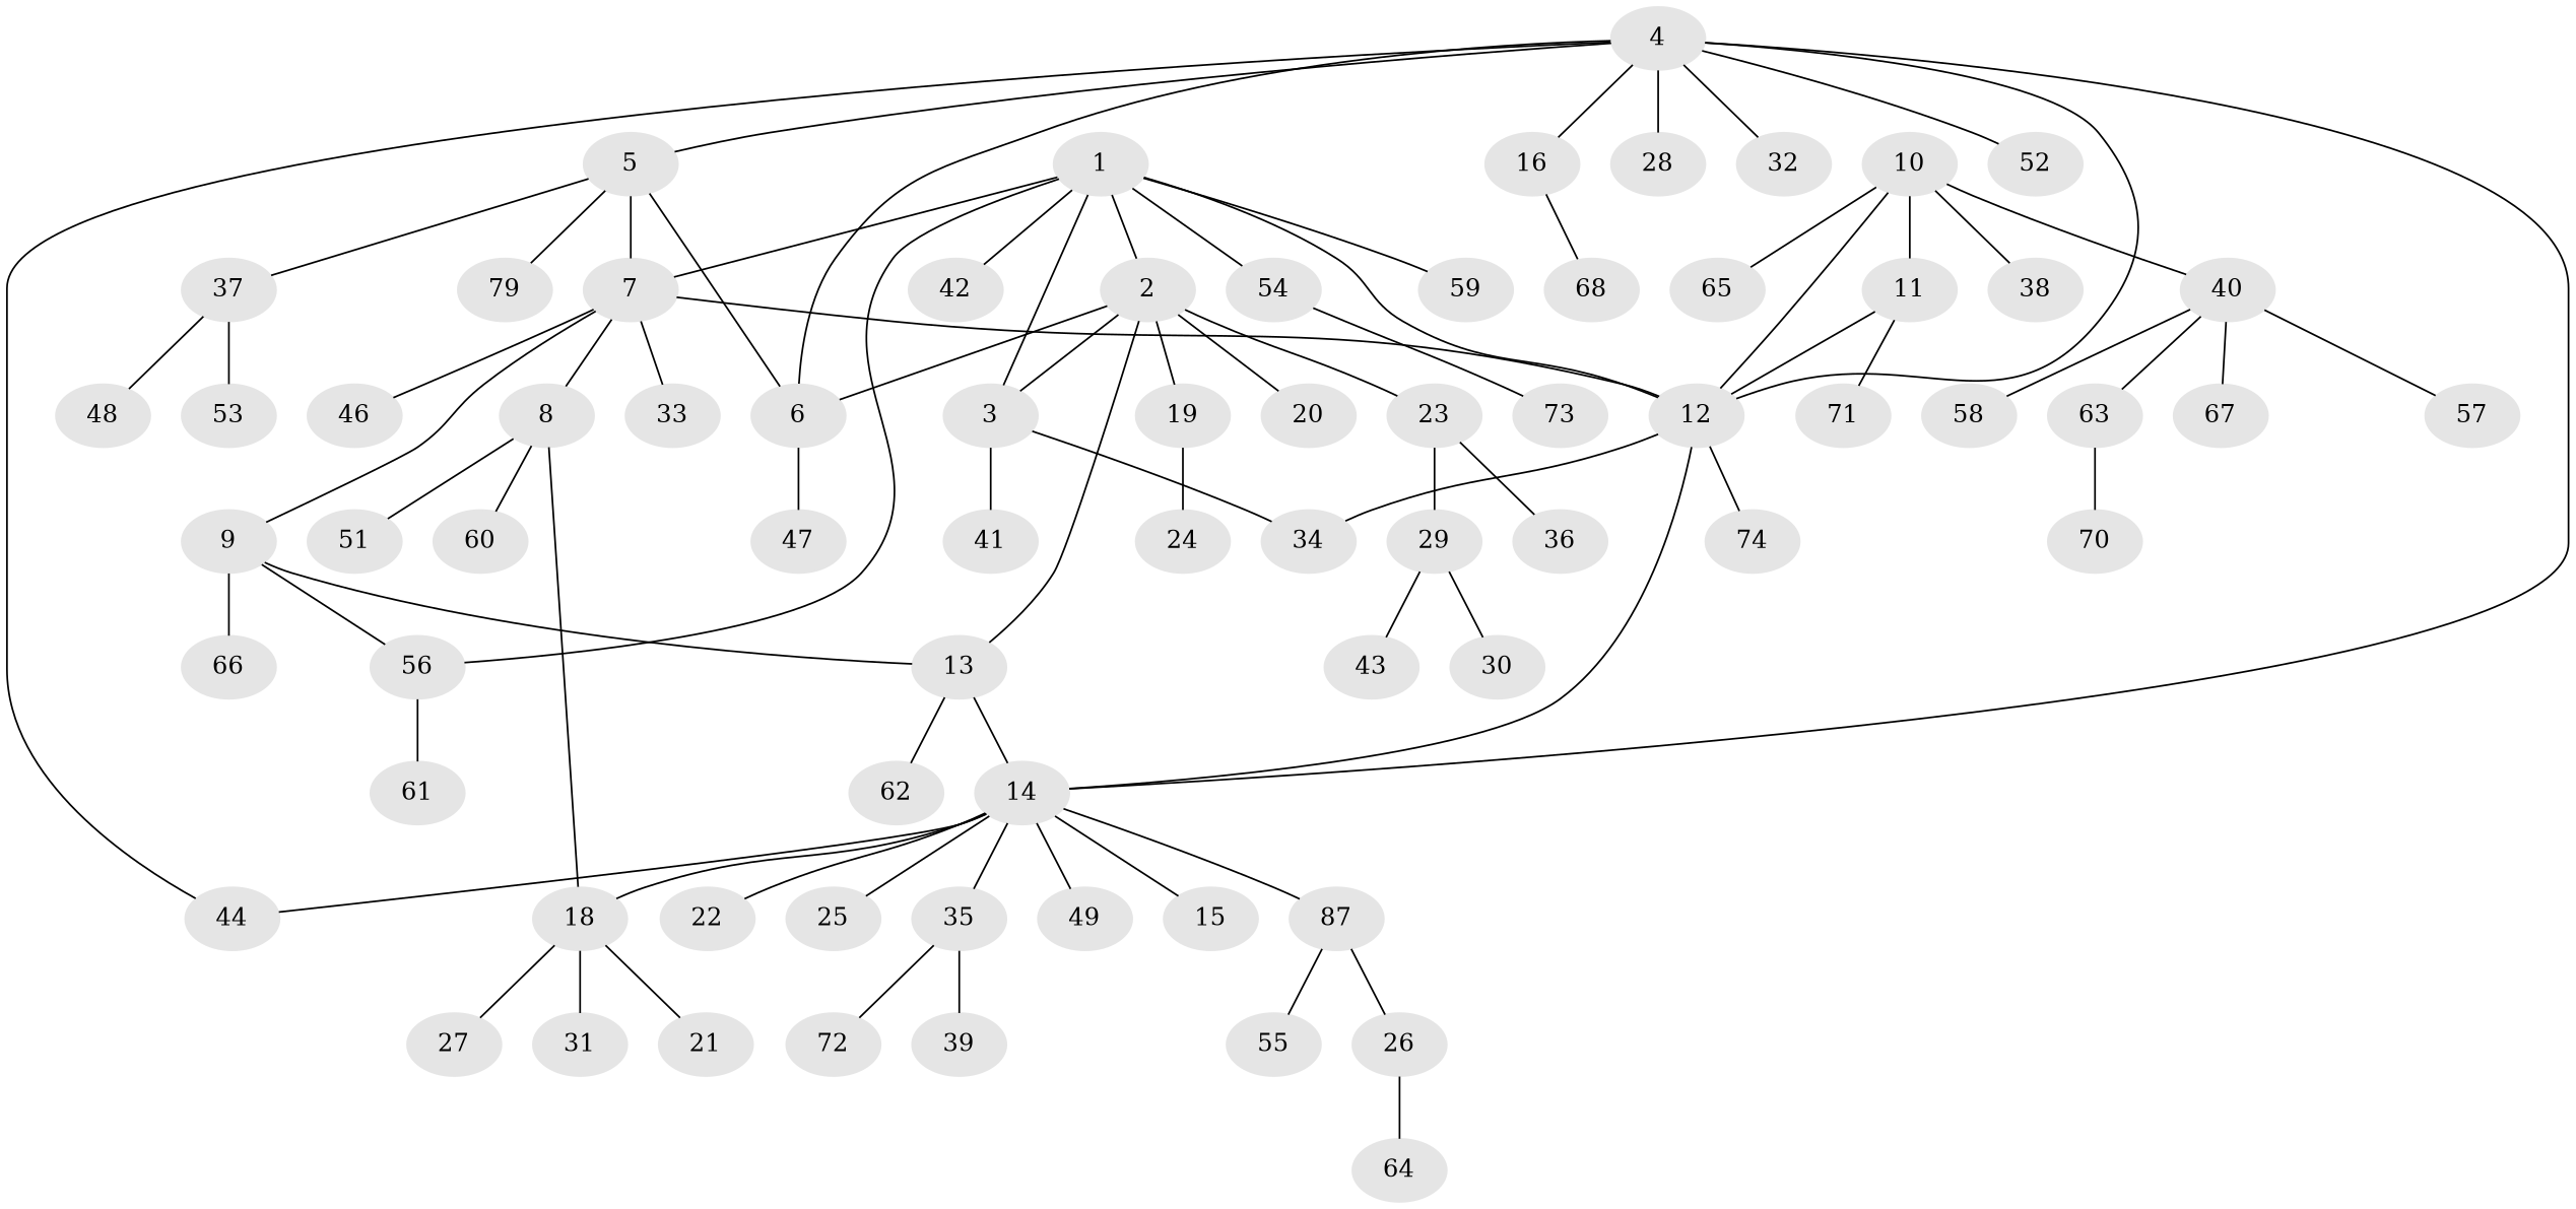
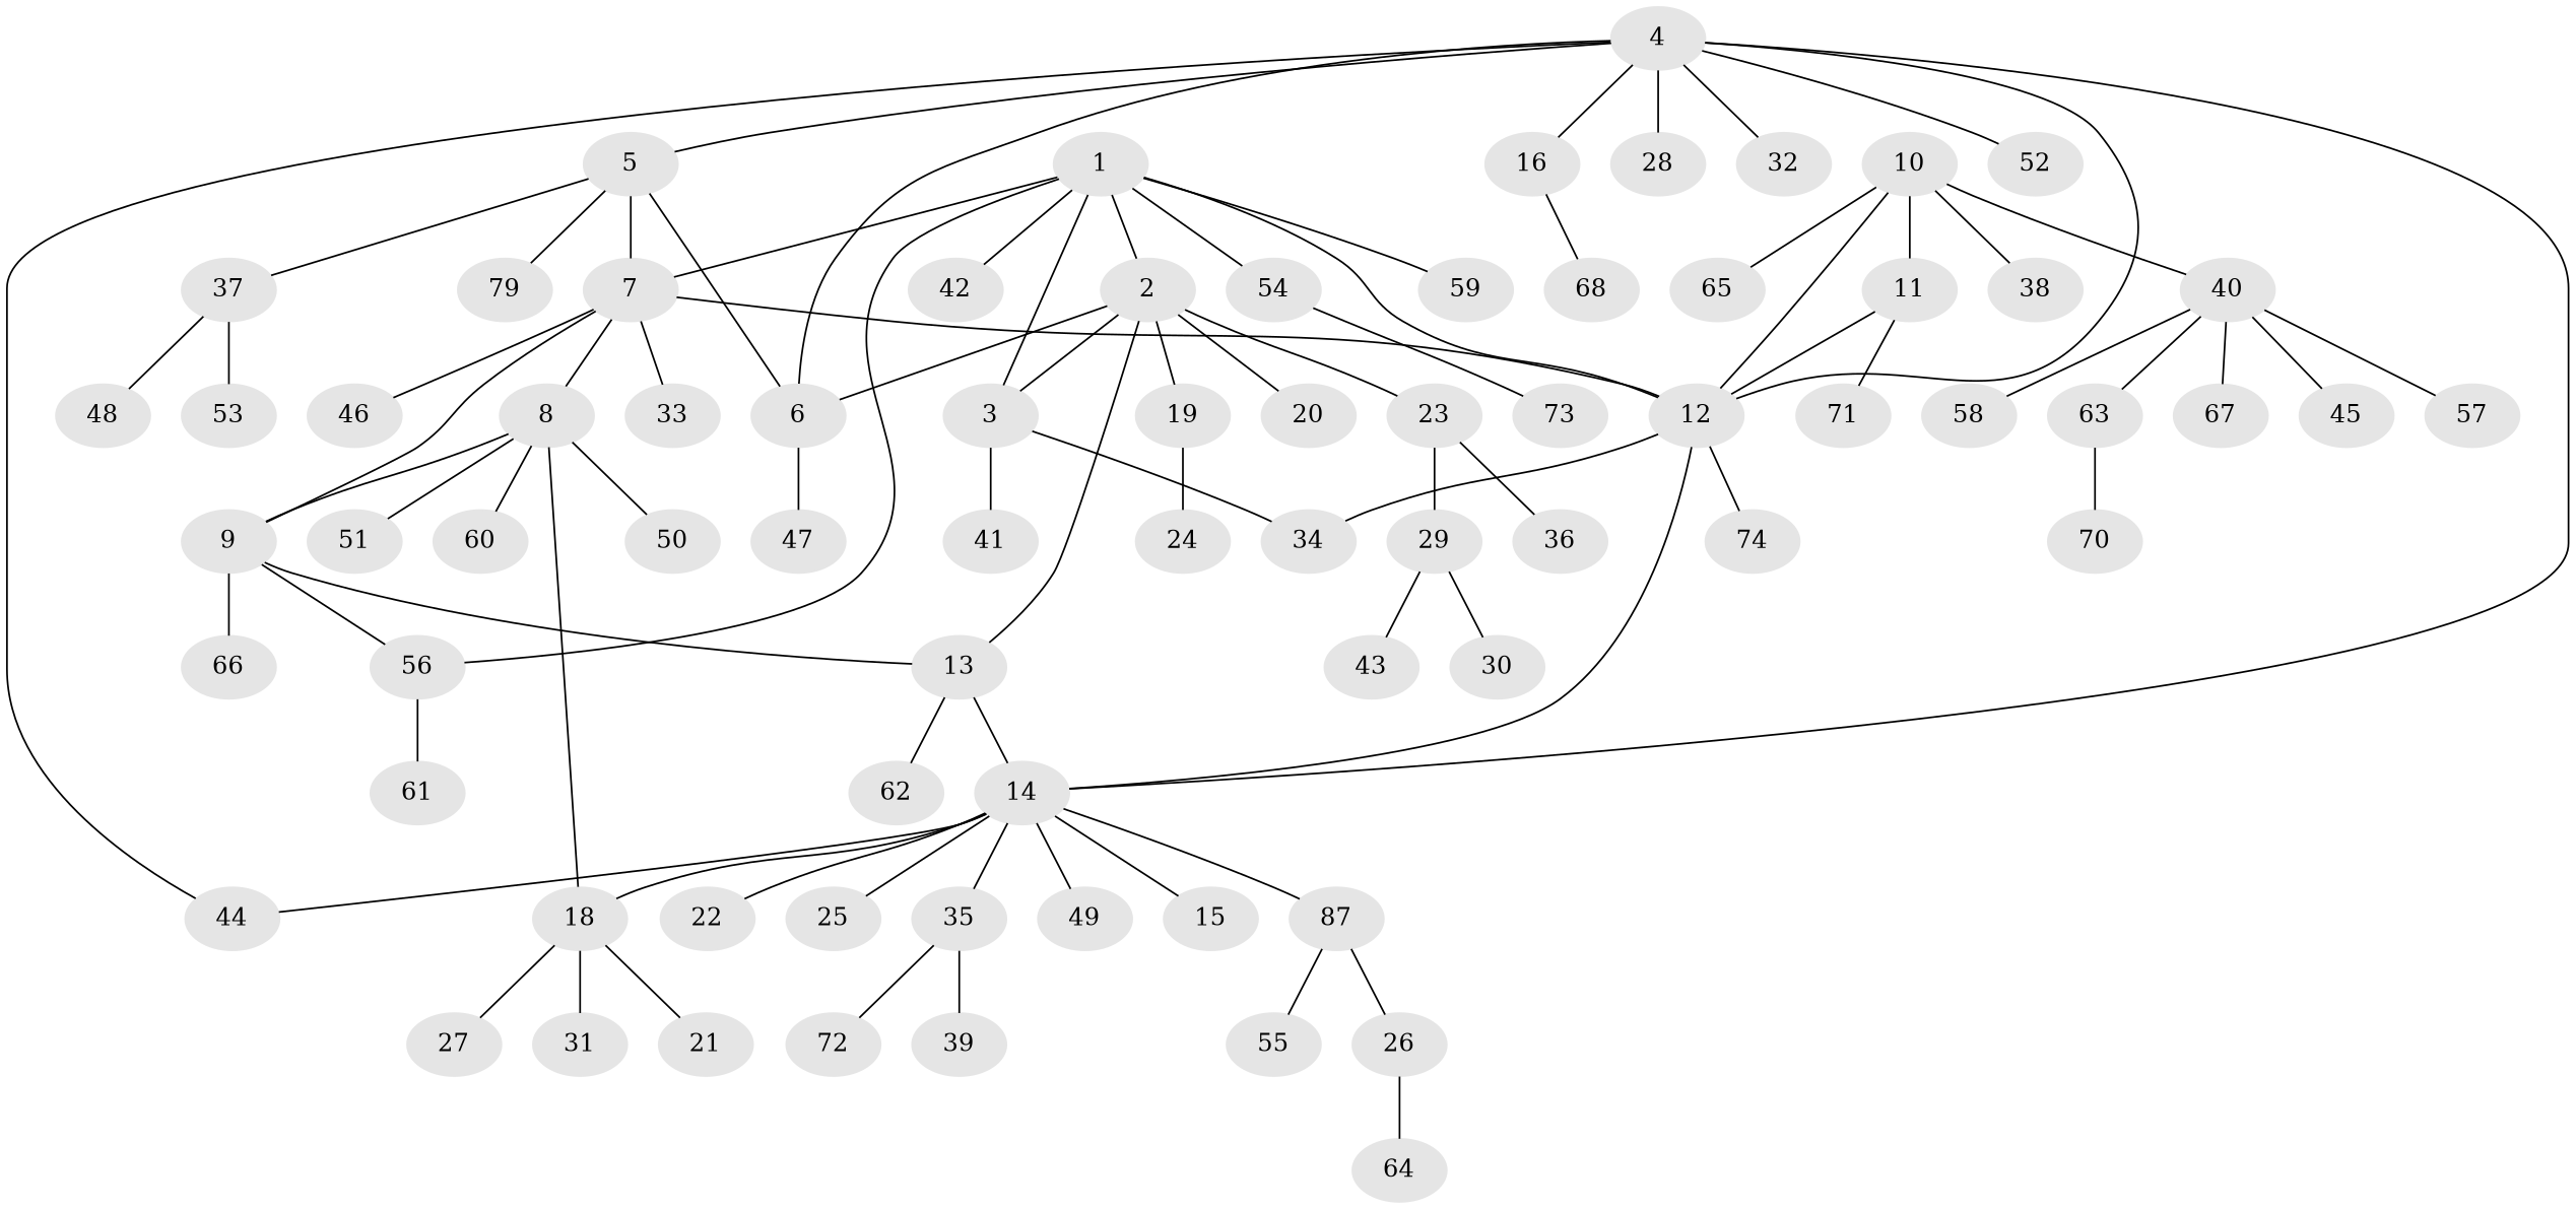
  graph {
    node [color=gray90 style=filled]
    1
    2
    3
    7
    12
    42
    54
    56
    59
    6
    13
    19
    20
    23
    34
    41
    8
    9
    33
    46
    14
    74
    73
    61
    47
    62
    24
    29
    36
    4
    5
    16
    28
    32
    44
    52
    37
    n38 [label=79]
    18
    15
    n41 [label=87]
    22
    25
    35
    49
    68
    48
    53
+   50
    51
    60
    66
    21
    27
    31
    10
    11
    38
    40
    65
    71
+   45
    57
    58
    63
    67
    26
    55
    39
    72
    64
    30
    43
    70
    1 -- 2
    1 -- 3
    1 -- 7
    1 -- 12
    1 -- 42
    1 -- 54
    1 -- 56
    1 -- 59
    2 -- 3
    2 -- 6
    2 -- 13
    2 -- 19
    2 -- 20
    2 -- 23
    3 -- 34
    3 -- 41
    7 -- 12
    7 -- 8
    7 -- 9
    7 -- 33
    7 -- 46
    12 -- 34
    12 -- 14
    12 -- 74
    54 -- 73
    56 -- 61
    6 -- 47
    13 -- 14
    13 -- 62
    19 -- 24
    23 -- 29
    23 -- 36
+   8 -- 9
    8 -- 18
+   8 -- 50
    8 -- 51
    8 -- 60
    9 -- 56
    9 -- 13
    9 -- 66
    14 -- 44
    14 -- 18
    14 -- 15
    14 -- n41
    14 -- 22
    14 -- 25
    14 -- 35
    14 -- 49
    29 -- 30
    29 -- 43
    4 -- 12
    4 -- 6
    4 -- 14
    4 -- 5
    4 -- 16
    4 -- 28
    4 -- 32
    4 -- 44
    4 -- 52
    5 -- 7
    5 -- 6
    5 -- 37
    5 -- n38
    16 -- 68
    37 -- 48
    37 -- 53
    18 -- 21
    18 -- 27
    18 -- 31
    n41 -- 26
    n41 -- 55
    35 -- 39
    35 -- 72
    10 -- 12
    10 -- 11
    10 -- 38
    10 -- 40
    10 -- 65
    11 -- 12
    11 -- 71
+   40 -- 45
    40 -- 57
    40 -- 58
    40 -- 63
    40 -- 67
    63 -- 70
    26 -- 64
  }
